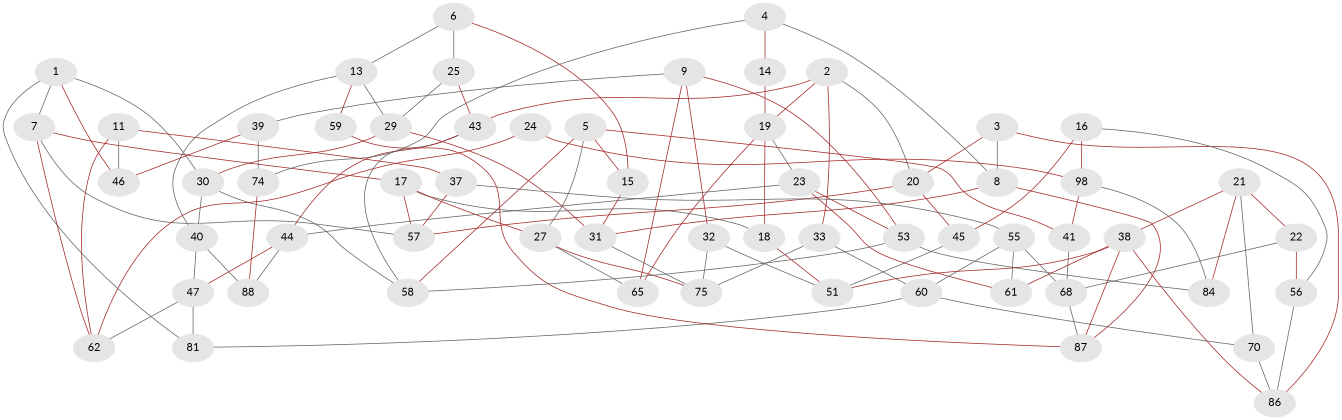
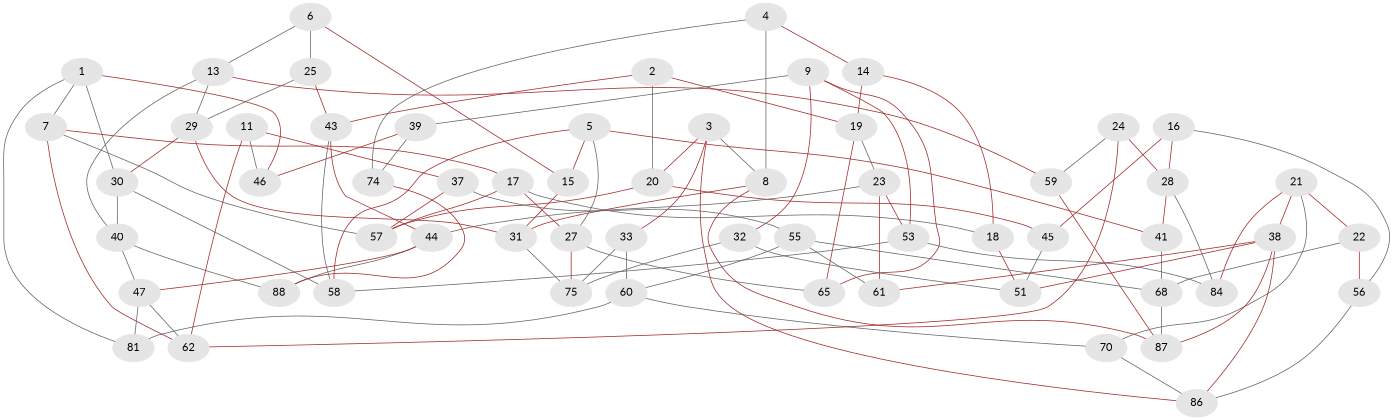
  graph {
    fontname=Lato
    node [color=gray90 fontname=Lato style=filled]
    edge [color=brown fontname=Lato]
    1 [super="+98"]
    7 [super="+26"]
    30 [super="+92"]
    46 [super="+96"]
    81
    17 [super="+94"]
    57 [super="+71"]
    62 [super="+80"]
    58 [super="+91"]
    40 [super="+69"]
    2 [super="+54"]
    19 [super="+34"]
    20 [super="+85"]
    33
    43 [super="+89"]
    65
    23 [super="+35"]
    45 [super="+64"]
    75 [super="+76"]
    60 [super="+66"]
    44 [super="+50"]
    8 [super="+42"]
    31 [super="+49"]
    87 [super="+97"]
    3
    86 [super="+100"]
    4
    14
    74 [super="+77"]
    18
    88
    5 [super="+52"]
    15 [super="+90"]
    27 [super="+36"]
    41
    68 [super="+72"]
    13 [super="+83"]
    29 [super="+79"]
    59 [super="+82"]
    6
    25
    9 [super="+10"]
    32
    39 [super="+67"]
    53 [super="+99"]
    51 [super="+63"]
    84
    11 [super="+12"]
    37
    55 [super="+93"]
    47 [super="+95"]
-   28 [super="+78" label=98]
+   28 [super="+78"]
    16
    56
    61
    21 [super="+48"]
    22
    38 [super="+73"]
    70
    24
    1 -- 7 [color=gray40]
    1 -- 30 [color=gray40]
    1 -- 46
    1 -- 81 [color=gray40]
    7 -- 17
    7 -- 57 [color=gray40]
    7 -- 62
    30 -- 58 [color=gray40]
    30 -- 40 [color=gray40]
    17 -- 57
    17 -- 18 [color=gray40]
    17 -- 27
    40 -- 88 [color=gray40]
    40 -- 47 [color=gray40]
    2 -- 19
    2 -- 20 [color=gray40]
-   2 -- 33
+   3 -- 33
    2 -- 43
    19 -- 65
    19 -- 23 [color=gray40]
    20 -- 57
    20 -- 45
    33 -- 75 [color=gray40]
    33 -- 60 [color=gray40]
    43 -- 58 [color=gray40]
    43 -- 44
    23 -- 44 [color=gray40]
    23 -- 53
    23 -- 61
    45 -- 51 [color=gray40]
    60 -- 81 [color=gray40]
    60 -- 70 [color=gray40]
    44 -- 88 [color=gray40]
    44 -- 47
    8 -- 31
    8 -- 87
    31 -- 75 [color=gray40]
    3 -- 20
    3 -- 8 [color=gray40]
    3 -- 86
    4 -- 8 [color=gray40]
    4 -- 14
    4 -- 74 [color=gray40]
    14 -- 19
-   19 -- 18
+   14 -- 18
    74 -- 88
    18 -- 51
    5 -- 58
    5 -- 15
    5 -- 27 [color=gray40]
    5 -- 41
    15 -- 31
    27 -- 65 [color=gray40]
    27 -- 75
    41 -- 68 [color=gray40]
    68 -- 87 [color=gray40]
    13 -- 40 [color=gray40]
    13 -- 29 [color=gray40]
    13 -- 59
    29 -- 30
    29 -- 31
    59 -- 87
    6 -- 15
    6 -- 13 [color=gray40]
    6 -- 25 [color=gray40]
    25 -- 43
    25 -- 29 [color=gray40]
    9 -- 65
    9 -- 32
    9 -- 39 [color=gray40]
    9 -- 53
    32 -- 75 [color=gray40]
    32 -- 51 [color=gray40]
    39 -- 46
    39 -- 74 [color=gray40 weight=2]
    53 -- 58 [color=gray40]
    53 -- 84 [color=gray40]
    11 -- 46 [color=gray40 weight=2]
    11 -- 62
    11 -- 37
    37 -- 57
    37 -- 55 [color=gray40]
    55 -- 60 [color=gray40]
    55 -- 68 [color=gray40]
    55 -- 61 [color=gray40]
    47 -- 81 [color=gray40]
    47 -- 62 [color=gray40]
    28 -- 41
    28 -- 84 [color=gray40]
    16 -- 45
    16 -- 28
    16 -- 56 [color=gray40]
    56 -- 86 [color=gray40]
    21 -- 84
    21 -- 22
    21 -- 38
    21 -- 70 [color=gray40]
    22 -- 68 [color=gray40]
    22 -- 56
    38 -- 87
    38 -- 86
    38 -- 51
    38 -- 61
    70 -- 86 [color=gray40]
    24 -- 62
+   24 -- 59 [color=gray40]
    24 -- 28
  }
